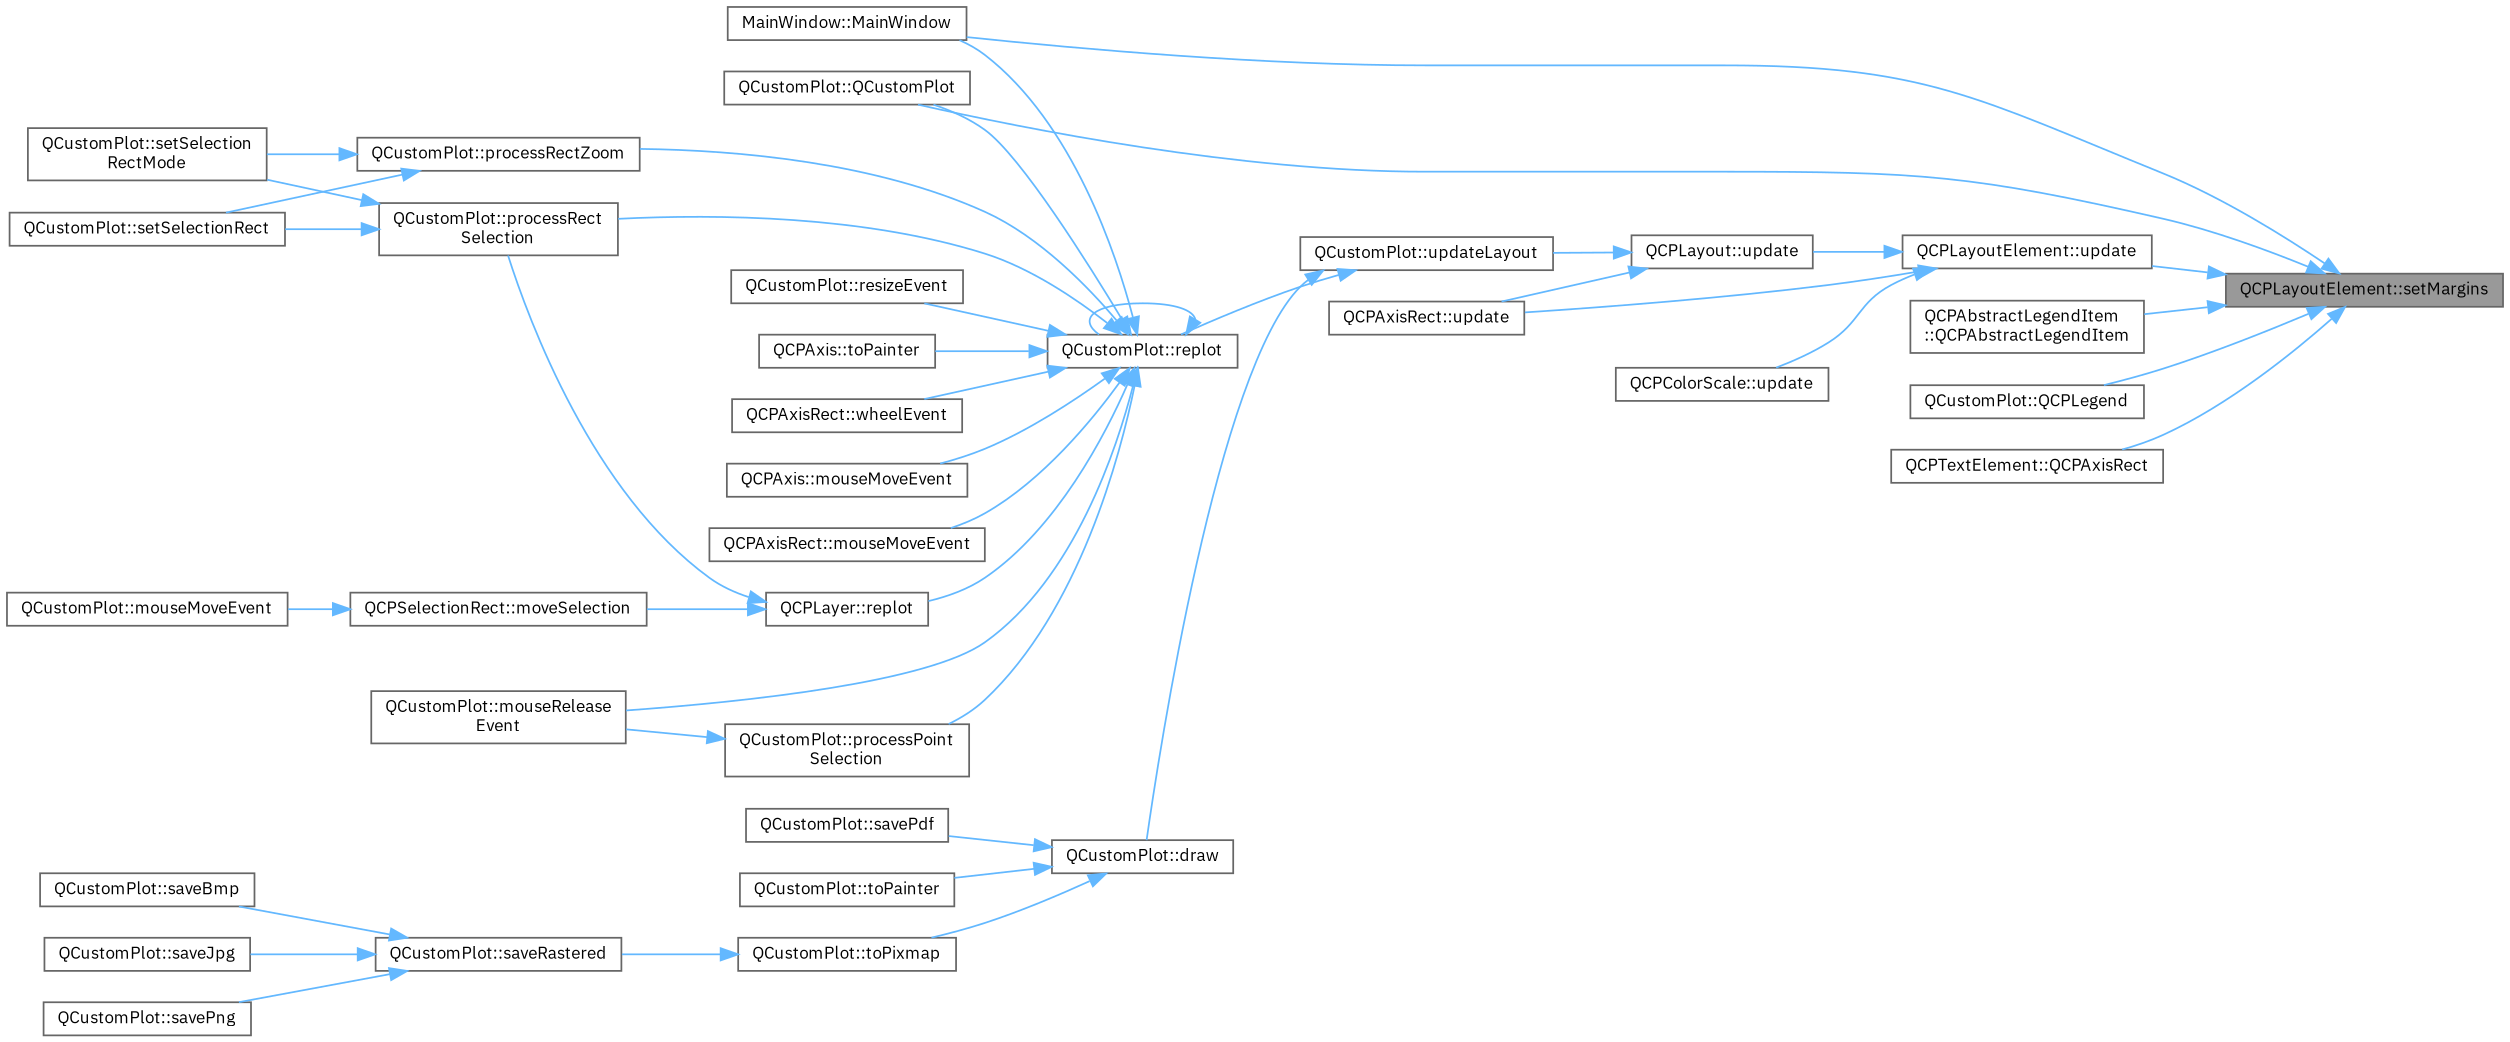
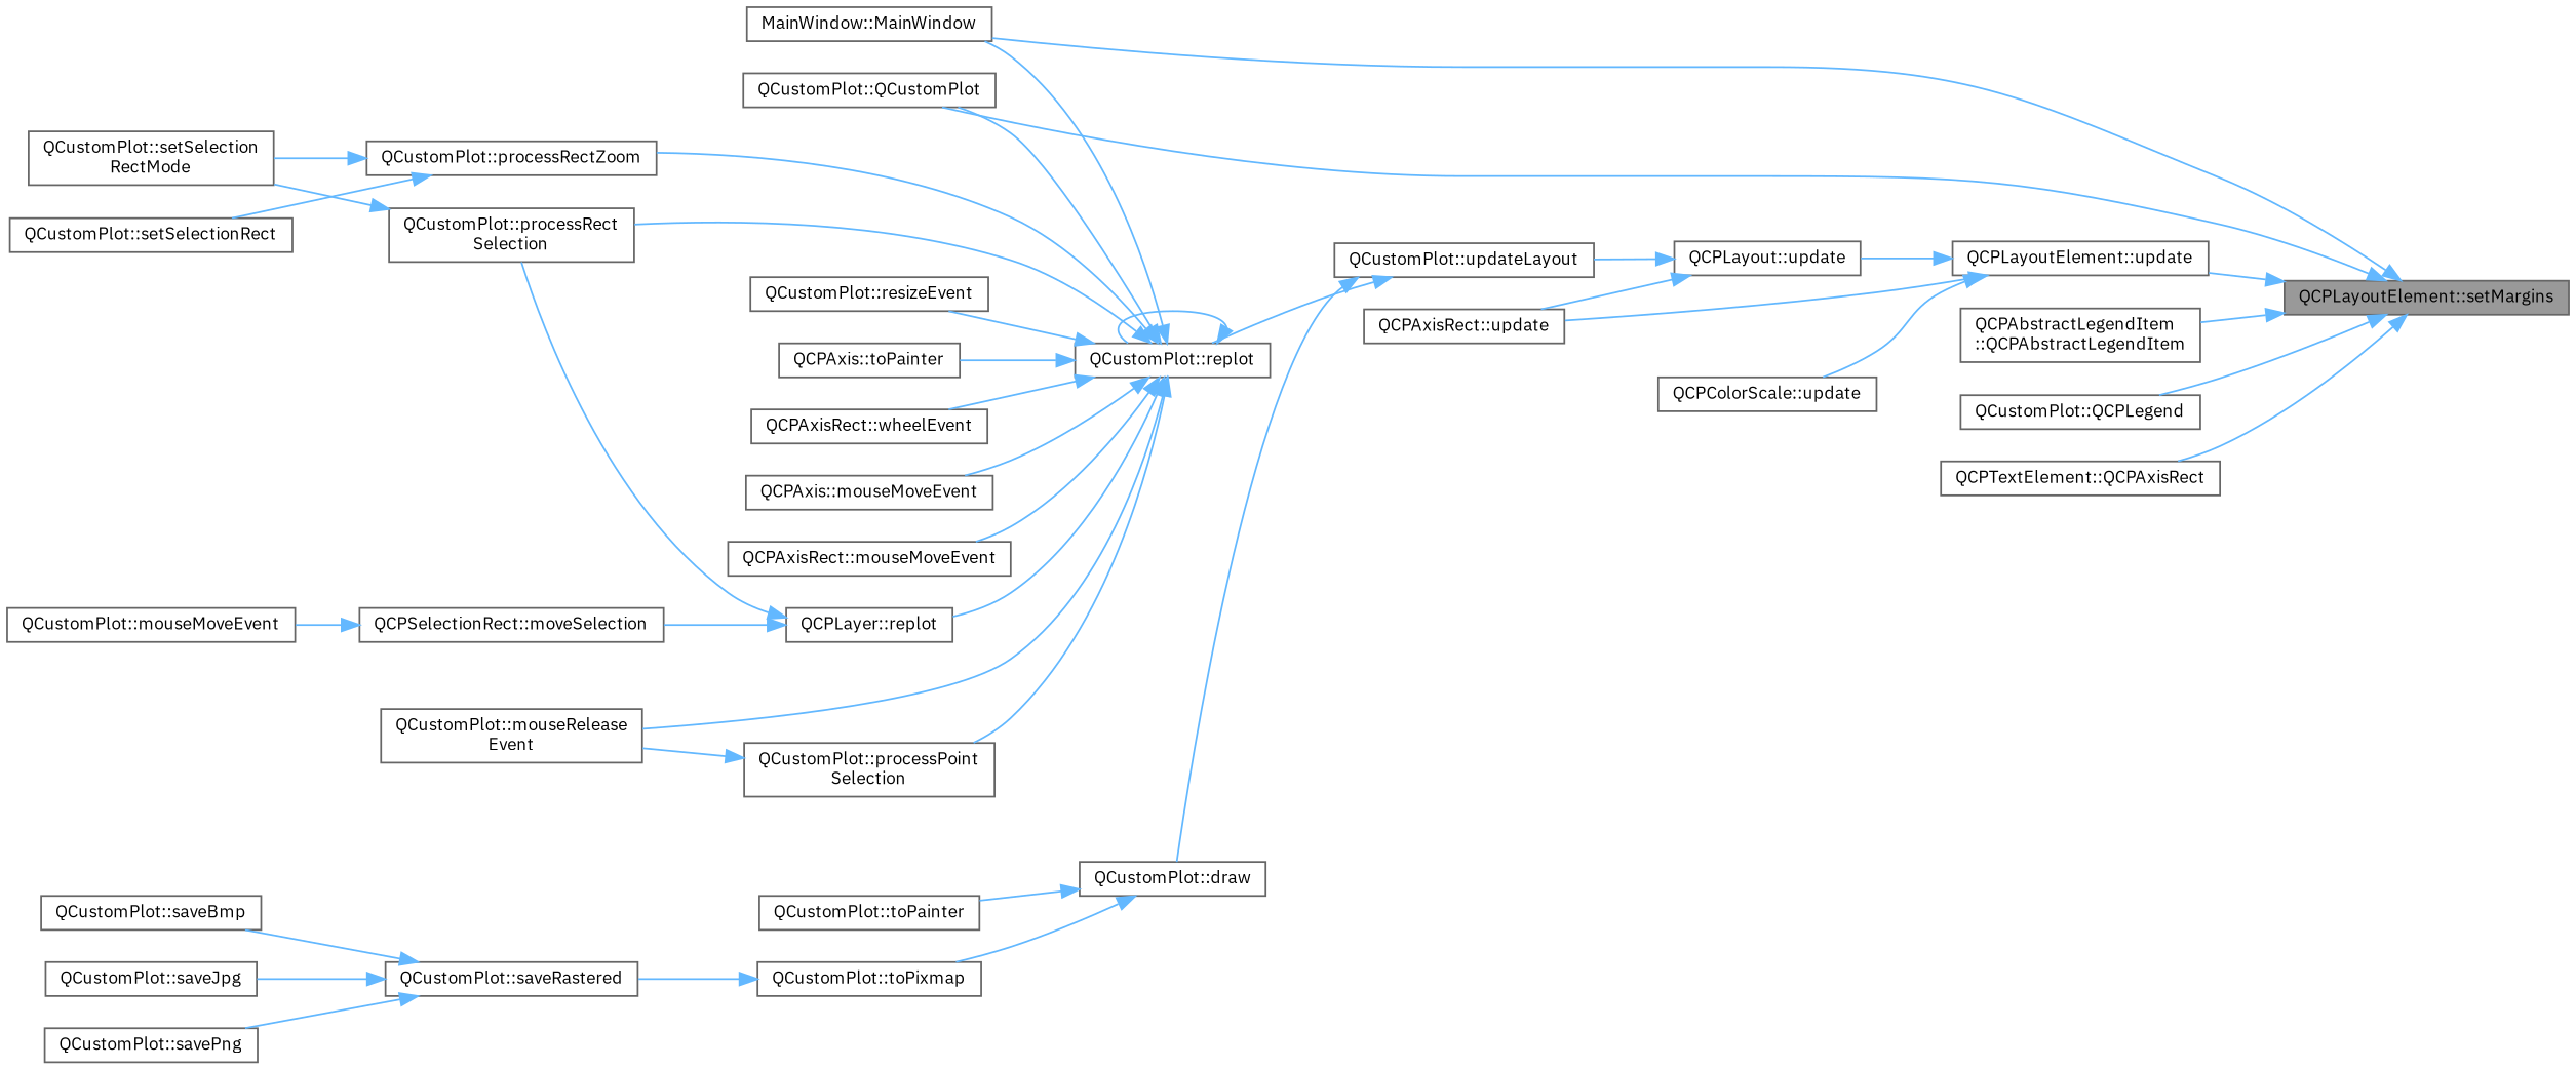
  digraph {
    fontname="IBM Plex Sans"
    rankdir=RL
    node [color=grey40 fillcolor=white fontname="IBM Plex Sans" fontsize=10 shape=box style=filled]
    edge [color=steelblue1 dir=back fontname="IBM Plex Sans" fontsize=10 labelfontname=Helvetica labelfontsize=10 style=solid]
    n1 [color=gray40 fillcolor=grey60 fontcolor=black height=0.2 label="QCPLayoutElement::setMargins" width=0.4]
    n2 [height=0.2 label="MainWindow::MainWindow" width=0.4]
    n3 [height=0.2 label="QCPAbstractLegendItem\l::QCPAbstractLegendItem" width=0.4]
    n4 [height=0.2 label="QCustomPlot::QCPLegend" width=0.4]
    n5 [height=0.2 label="QCPTextElement::QCPAxisRect" width=0.4]
    n6 [height=0.2 label="QCustomPlot::QCustomPlot" width=0.4]
    n7 [height=0.2 label="QCPLayoutElement::update" width=0.4]
    n8 [height=0.2 label="QCPLayout::update" width=0.4]
    n9 [height=0.2 label="QCPAxisRect::update" width=0.4]
    n10 [height=0.2 label="QCPColorScale::update" width=0.4]
    n11 [height=0.2 label="QCustomPlot::updateLayout" width=0.4]
    n12 [height=0.2 label="QCustomPlot::draw" width=0.4]
    n13 [height=0.2 label="QCustomPlot::replot" width=0.4]
-   n14 [height=0.2 label="QCustomPlot::savePdf" width=0.4]
    n15 [height=0.2 label="QCustomPlot::toPainter" width=0.4]
    n16 [height=0.2 label="QCustomPlot::toPixmap" width=0.4]
    n17 [height=0.2 label="QCPAxis::mouseMoveEvent" width=0.4]
    n18 [height=0.2 label="QCPAxisRect::mouseMoveEvent" width=0.4]
    n19 [height=0.2 label="QCustomPlot::mouseRelease\lEvent" width=0.4]
    n20 [height=0.2 label="QCustomPlot::processPoint\lSelection" width=0.4]
    n21 [height=0.2 label="QCustomPlot::processRect\lSelection" width=0.4]
    n22 [height=0.2 label="QCustomPlot::processRectZoom" width=0.4]
    n23 [height=0.2 label="QCPLayer::replot" width=0.4]
    n24 [height=0.2 label="QCustomPlot::resizeEvent" width=0.4]
    n25 [height=0.2 label="QCPAxis::toPainter" width=0.4]
    n26 [height=0.2 label="QCPAxisRect::wheelEvent" width=0.4]
    n27 [height=0.2 label="QCustomPlot::saveRastered" width=0.4]
    n28 [height=0.2 label="QCustomPlot::saveBmp" width=0.4]
    n29 [height=0.2 label="QCustomPlot::saveJpg" width=0.4]
    n30 [height=0.2 label="QCustomPlot::savePng" width=0.4]
    n31 [height=0.2 label="QCustomPlot::setSelectionRect" width=0.4]
    n32 [height=0.2 label="QCustomPlot::setSelection\lRectMode" width=0.4]
    n33 [height=0.2 label="QCPSelectionRect::moveSelection" width=0.4]
    n34 [height=0.2 label="QCustomPlot::mouseMoveEvent" width=0.4]
    n1 -> n2
    n1 -> n3
    n1 -> n4
    n1 -> n5
    n1 -> n6
    n1 -> n7
    n7 -> n8
    n7 -> n9
    n7 -> n10
    n8 -> n9
    n8 -> n11
    n11 -> n12
    n11 -> n13
-   n12 -> n14
    n12 -> n15
    n12 -> n16
    n13 -> n2
    n13 -> n6
    n13 -> n13
    n13 -> n17
    n13 -> n18
    n13 -> n19
    n13 -> n20
    n13 -> n21
    n13 -> n22
    n13 -> n23
    n13 -> n24
    n13 -> n25
    n13 -> n26
    n16 -> n27
    n20 -> n19
-   n21 -> n31
    n21 -> n32
    n22 -> n31
    n22 -> n32
    n23 -> n21
    n23 -> n33
    n27 -> n28
    n27 -> n29
    n27 -> n30
    n33 -> n34
  }
